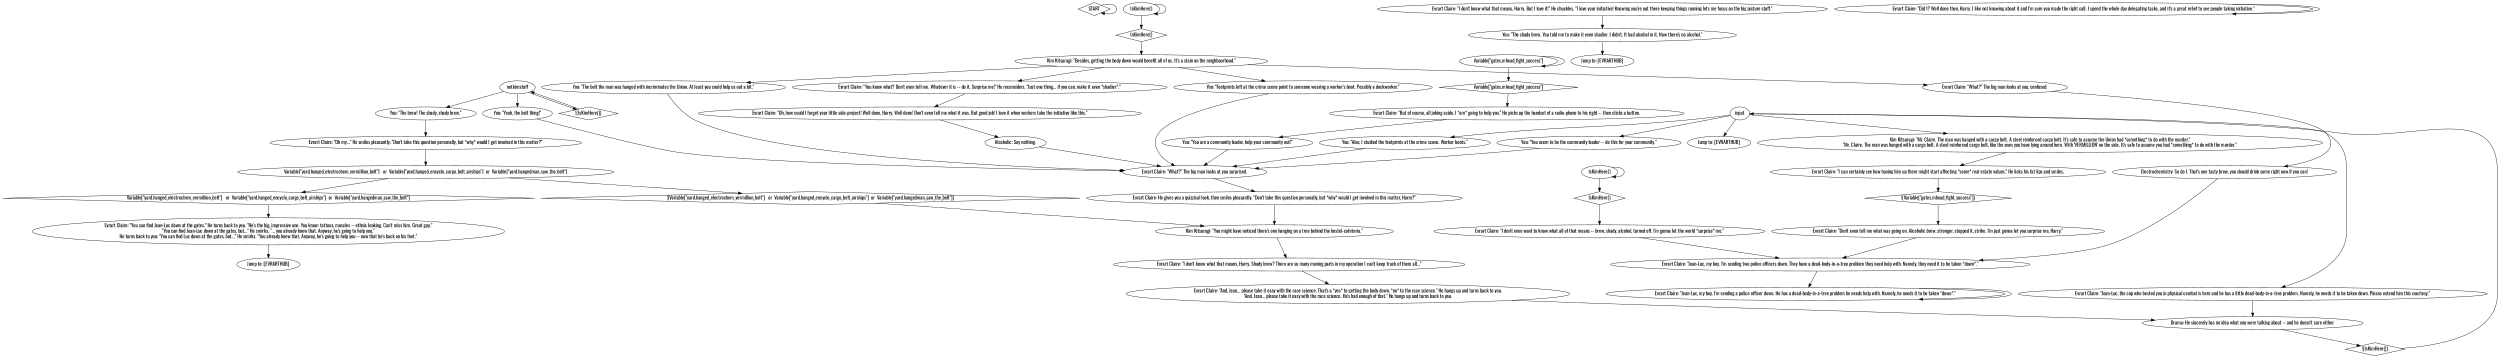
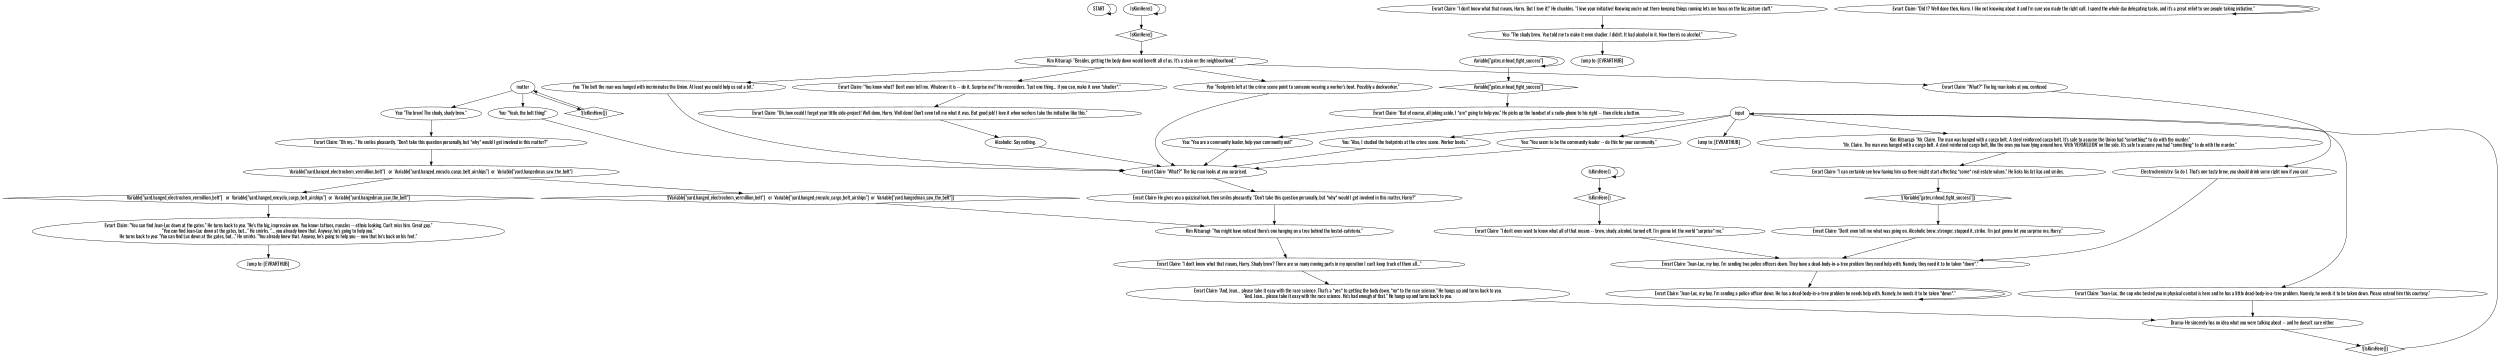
  digraph {
    fontname=Oswald
    node [fontname=Oswald]
    edge [fontname=Oswald]
-   n1 [label=START shape=diamond]
+   n1 [label=START]
    n2 [label=input]
    n3 [label="You: \"Also, I studied the footprints at the crime scene. Worker boots.\""]
    n4 [label="Kim Kitsuragi: \"Mr. Claire. The man was hanged with a cargo belt. A steel reinforced cargo belt. It's safe to assume the Union had *something* to do with the murder.\"\n\"Mr. Claire. The man was hanged with a cargo belt. A steel reinforced cargo belt, like the ones you have lying around here. With 'VERMILLION' on the side. It's safe to assume you had *something* to do with the murder.\""]
    n5 [label="Evrart Claire: \"Jean-Luc, the cop who bested you in physical combat is here and he has a little dead-body-in-a-tree problem. Namely, he needs it to be taken down. Please extend him this courtesy.\""]
    n6 [label="You: \"You seem to be the community leader -- do this for your community.\""]
    n7 [label="Jump to: [EVRARTHUB]"]
    n8 [label="Evrart Claire: \"What?\" The big man looks at you surprised."]
    n9 [label="Evrart Claire: \"I can certainly see how having him up there might start affecting *some* real estate values.\" He licks his fat lips and smiles."]
    n10 [label="Drama: He sincerely has no idea what you were talking about -- and he doesn't care either."]
    n11 [label="Evrart Claire: He gives you a quizzical look, then smiles pleasantly. \"Don't take this question personally, but *why* would I get involved in this matter, Harry?\""]
    n12 [label="Kim Kitsuragi: \"You might have noticed there's one hanging on a tree behind the hostel-cafeteria.\""]
    n13 [label="Evrart Claire: \"I don't know what that means, Harry. Shady brew? There are so many moving parts in my operation I can't keep track of them all...\""]
    n14 [label="You: \"The brew! The shady, shady brew.\""]
    n15 [label="Evrart Claire: \"Oh my...\" He smiles pleasantly. \"Don't take this question personally, but *why* would I get involved in this matter?\""]
    n16 [label="Variable[\"yard.hanged_electrochem_vermillion_belt\"]   or  Variable[\"yard.hanged_encyclo_cargo_belt_airships\"]  or  Variable[\"yard.hangedman_saw_the_belt\"]"]
    n17 [label="You: \"The belt the man was hanged with incriminates the Union. At least you could help us out a bit.\""]
    n18 [label="Evrart Claire: \"And, Jean... please take it easy with the race science. That's a *yes* to getting the body down, *no* to the race science.\" He hangs up and turns back to you.\n\"And. Jean... please take it easy with the race science. He's had enough of that.\" He hangs up and turns back to you.\n"]
    n19 [label="Variable[\"yard.hanged_electrochem_vermillion_belt\"]   or  Variable[\"yard.hanged_encyclo_cargo_belt_airships\"]  or  Variable[\"yard.hangedman_saw_the_belt\"]" shape=diamond]
    n20 [label="!(Variable[\"yard.hanged_electrochem_vermillion_belt\"]   or  Variable[\"yard.hanged_encyclo_cargo_belt_airships\"]  or  Variable[\"yard.hangedman_saw_the_belt\"])" shape=diamond]
    n21 [label="Evrart Claire: \"Oh, how could I forget your little side-project! Well done, Harry. Well done! Don't even tell me what it was. But good job! I love it when workers take the initiative like this.\""]
    n22 [label="Alcoholic: Say nothing."]
    n23 [label="!(IsKimHere())" shape=diamond]
    n24 [label="Evrart Claire: \"You can find Jean-Luc down at the gates.\" He turns back to you. \"He's the big, impressive one. You know: tattoos, muscles -- ethnic looking. Can't miss him. Great guy.\"\n\"You can find Jean-Luc down at the gates, but...\" He smirks. \"... you already knew that. Anyway, he's going to help you.\"\nHe turns back to you: \"You can find Luc down at the gates, but...\" He smirks. \"You already knew that. Anyway, he's going to help you -- now that he's back on his feet.\""]
    n25 [label="Jump to: [EVRARTHUB]"]
    n26 [label="!(Variable[\"gates.mhead_fight_success\"])" shape=diamond]
    n27 [label="Evrart Claire: \"Don't even tell me what was going on. Alcoholic brew, stronger, stopped it, strike. I'm just gonna let you surprise me, Harry.\""]
    n28 [label="Kim Kitsuragi: \"Besides, getting the body down would benefit all of us. It's a stain on the neighbourhood.\""]
    n29 [label="Evrart Claire: \"You know what? Don't even tell me. Whatever it is -- do it. Surprise me!\" He reconsiders. \"Just one thing... if you can, make it even *shadier*.\""]
    n30 [label="You: \"Footprints left at the crime scene point to someone wearing a worker's boot. Possibly a dockworker.\""]
    n31 [label="Evrart Claire: \"What?\" The big man looks at you, confused."]
    n32 [label="Electrochemistry: So do I. That's one tasty brew, you should drink some right now if you can!"]
-   n33 [label=notkimstuff]
+   n33 [label=matter]
    n34 [label="!(IsKimHere())" shape=diamond]
    n35 [label="You: \"Yeah, the belt thing!\""]
    n36 [label="Evrart Claire: \"Jean-Luc, my boy. I'm sending a police officer down. He has a dead-body-in-a-tree problem he needs help with. Namely, he needs it to be taken *down*.\""]
    n37 [label="Evrart Claire: \"Jean-Luc, my boy. I'm sending two police officers down. They have a dead-body-in-a-tree problem they need help with. Namely, they need it to be taken *down*.\""]
    n38 [label="You: \"The shady brew. You told me to make it even shadier. I didn't. It had alcohol in it. Now there's no alcohol.\""]
    n39 [label="Jump to: [EVRARTHUB]"]
    n40 [label="IsKimHere()"]
    n41 [label="IsKimHere()" shape=diamond]
    n42 [label="Evrart Claire: \"I don't even want to know what all of that means -- brew, shady, alcohol, turned off. I'm gonna let the world *surprise* me.\""]
    n43 [label="You: \"You are a community leader, help your community out!\""]
    n44 [label="Variable[\"gates.mhead_fight_success\"]"]
    n45 [label="Variable[\"gates.mhead_fight_success\"]" shape=diamond]
    n46 [label="Evrart Claire: \"But of course, all joking aside, I *am* going to help you.\" He picks up the handset of a radio-phone to his right -- then clicks a button."]
    n47 [label="IsKimHere()"]
    n48 [label="IsKimHere()" shape=diamond]
    n49 [label="Evrart Claire: \"Did I? Well done then, Harry. I like not knowing about it and I'm sure you made the right call. I spend the whole day delegating tasks, and it's a great relief to see people taking initiative.\""]
    n50 [label="Evrart Claire: \"I don't know what that means, Harry. But I love it!\" He chuckles. \"I love your initiative! Knowing you're out there keeping things running lets me focus on the big picture stuff.\""]
    n1 -> n1
    n2 -> n3
    n2 -> n4
    n2 -> n5
    n2 -> n6
    n2 -> n7
    n3 -> n8
    n4 -> n9
    n5 -> n10
    n6 -> n8
    n8 -> n11
    n9 -> n26
    n10 -> n23
    n11 -> n12
    n12 -> n13
    n13 -> n18
    n14 -> n15
    n15 -> n16
    n16 -> n19
    n16 -> n20
    n17 -> n8
    n18 -> n10
    n19 -> n24
    n20 -> n12
    n21 -> n22
    n22 -> n8
    n23 -> n2
    n24 -> n25
    n26 -> n27
    n27 -> n37
    n28 -> n17
    n28 -> n29
    n28 -> n30
    n28 -> n31
    n29 -> n21
    n30 -> n8
    n31 -> n32
    n32 -> n37
    n33 -> n14
    n33 -> n34
    n33 -> n35
    n34 -> n33
    n35 -> n8
    n36 -> n36
    n37 -> n36
    n38 -> n39
    n40 -> n40
    n40 -> n41
    n41 -> n42
    n42 -> n37
    n43 -> n8
    n44 -> n44
    n44 -> n45
    n45 -> n46
    n46 -> n43
    n47 -> n47
    n47 -> n48
    n48 -> n28
    n49 -> n49
    n50 -> n38
  }
